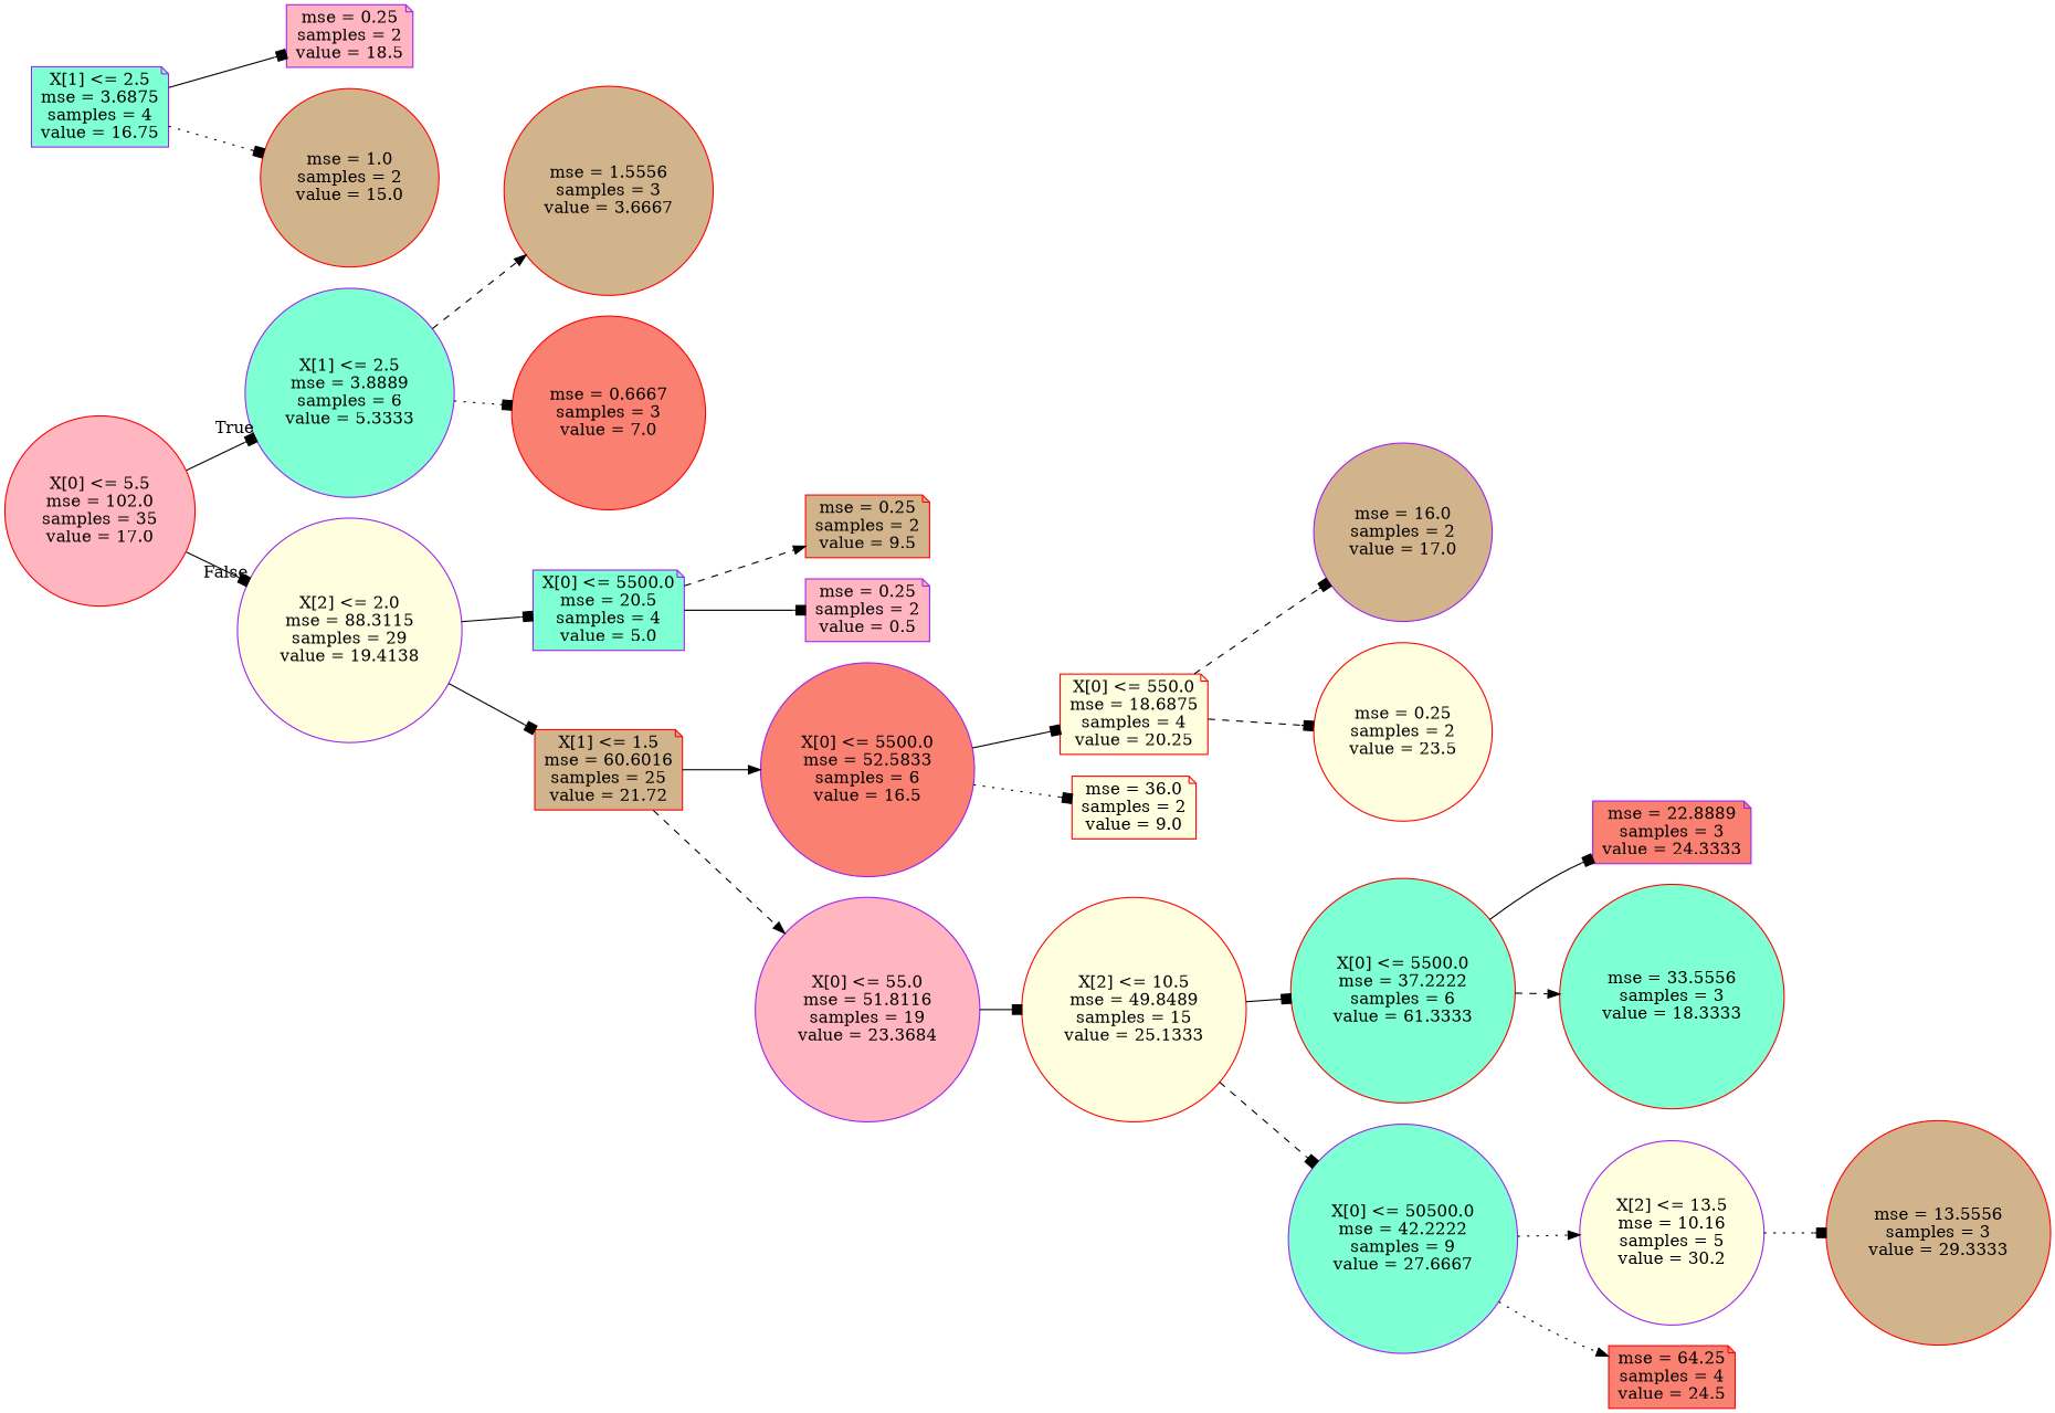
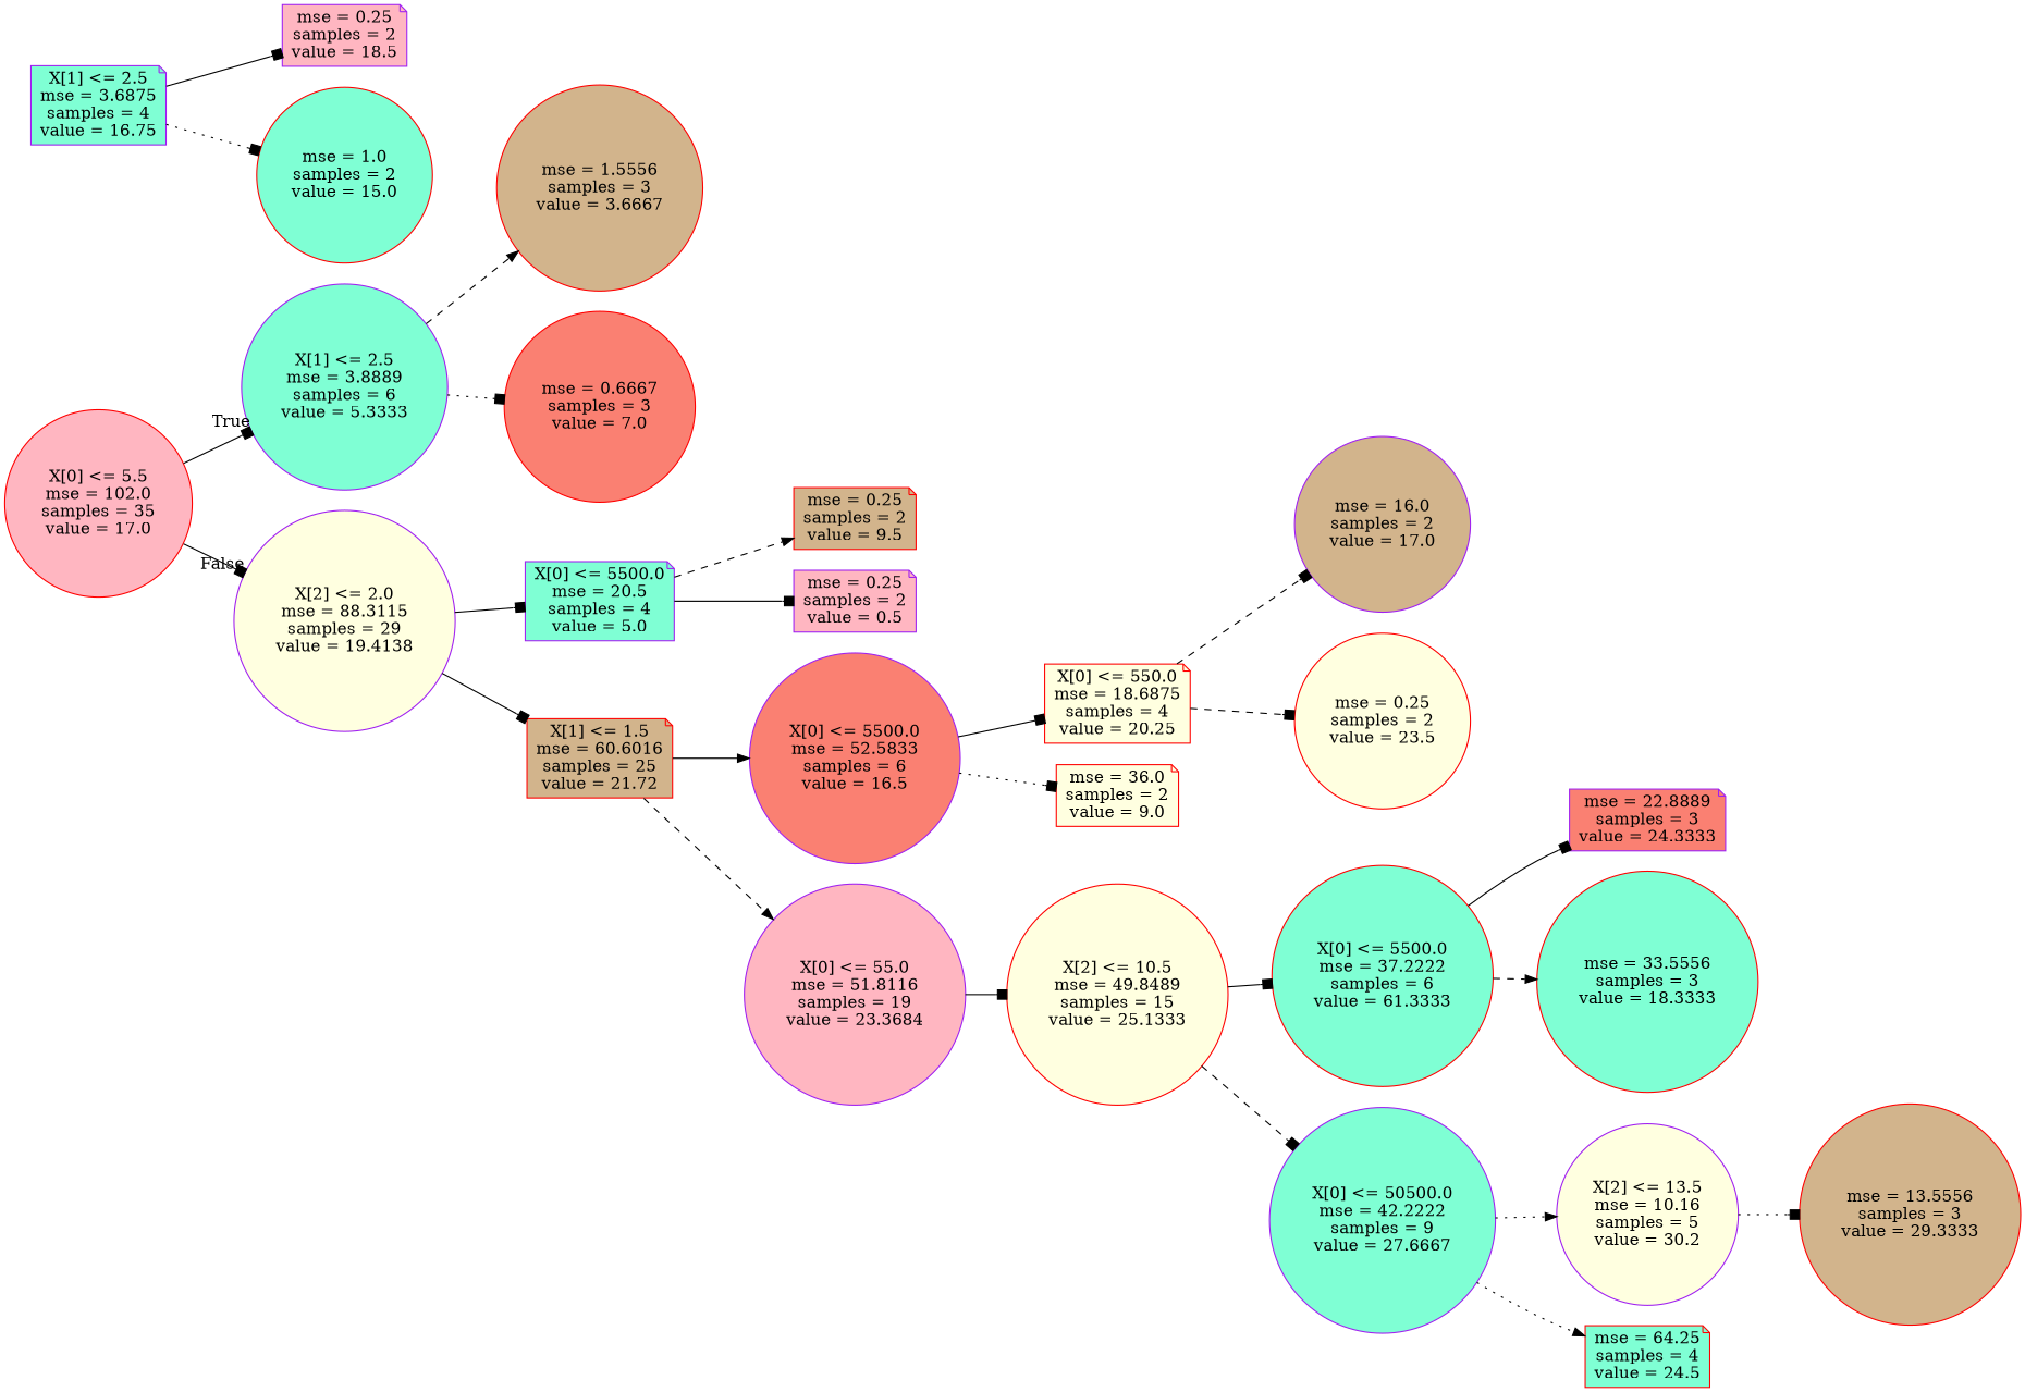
  digraph {
    rankdir=LR
    node [color=red fillcolor=aquamarine shape=circle style=filled]
    edge [arrowhead=box style=solid]
    n1 [fillcolor=lightpink label="X[0] <= 5.5\nmse = 102.0\nsamples = 35\nvalue = 17.0"]
    n2 [color=purple label="X[1] <= 2.5\nmse = 3.8889\nsamples = 6\nvalue = 5.3333"]
    n3 [color=purple fillcolor=lightyellow label="X[2] <= 2.0\nmse = 88.3115\nsamples = 29\nvalue = 19.4138"]
    n4 [fillcolor=tan label="mse = 1.5556\nsamples = 3\nvalue = 3.6667"]
    n5 [fillcolor=salmon label="mse = 0.6667\nsamples = 3\nvalue = 7.0"]
    n6 [color=purple label="X[0] <= 5500.0\nmse = 20.5\nsamples = 4\nvalue = 5.0" shape=note]
    n7 [fillcolor=tan label="X[1] <= 1.5\nmse = 60.6016\nsamples = 25\nvalue = 21.72" shape=note]
    n8 [fillcolor=tan label="mse = 0.25\nsamples = 2\nvalue = 9.5" shape=note]
    n9 [color=purple fillcolor=lightpink label="mse = 0.25\nsamples = 2\nvalue = 0.5" shape=note]
    n10 [color=purple fillcolor=salmon label="X[0] <= 5500.0\nmse = 52.5833\nsamples = 6\nvalue = 16.5"]
    n11 [color=purple fillcolor=lightpink label="X[0] <= 55.0\nmse = 51.8116\nsamples = 19\nvalue = 23.3684"]
    n12 [fillcolor=lightyellow label="X[0] <= 550.0\nmse = 18.6875\nsamples = 4\nvalue = 20.25" shape=note]
    n13 [fillcolor=lightyellow label="mse = 36.0\nsamples = 2\nvalue = 9.0" shape=note]
    n14 [fillcolor=lightyellow label="X[2] <= 10.5\nmse = 49.8489\nsamples = 15\nvalue = 25.1333"]
    n15 [color=purple fillcolor=tan label="mse = 16.0\nsamples = 2\nvalue = 17.0"]
    n16 [fillcolor=lightyellow label="mse = 0.25\nsamples = 2\nvalue = 23.5"]
    n17 [color=purple label="X[1] <= 2.5\nmse = 3.6875\nsamples = 4\nvalue = 16.75" shape=note]
    n18 [color=purple fillcolor=lightpink label="mse = 0.25\nsamples = 2\nvalue = 18.5" shape=note]
-   n19 [fillcolor=tan label="mse = 1.0\nsamples = 2\nvalue = 15.0"]
+   n19 [label="mse = 1.0\nsamples = 2\nvalue = 15.0"]
    n20 [label="X[0] <= 5500.0\nmse = 37.2222\nsamples = 6\nvalue = 61.3333"]
    n21 [color=purple label="X[0] <= 50500.0\nmse = 42.2222\nsamples = 9\nvalue = 27.6667"]
    n22 [color=purple fillcolor=salmon label="mse = 22.8889\nsamples = 3\nvalue = 24.3333" shape=note]
    n23 [label="mse = 33.5556\nsamples = 3\nvalue = 18.3333"]
    n24 [color=purple fillcolor=lightyellow label="X[2] <= 13.5\nmse = 10.16\nsamples = 5\nvalue = 30.2"]
-   n25 [fillcolor=salmon label="mse = 64.25\nsamples = 4\nvalue = 24.5" shape=note]
+   n25 [label="mse = 64.25\nsamples = 4\nvalue = 24.5" shape=note]
    n26 [fillcolor=tan label="mse = 13.5556\nsamples = 3\nvalue = 29.3333"]
    n1 -> n2 [headlabel=True labelangle=45 labeldistance=2.5]
    n1 -> n3 [headlabel=False labelangle=-45 labeldistance=2.5]
    n2 -> n4 [arrowhead=normal style=dashed]
    n2 -> n5 [style=dotted]
    n3 -> n6
    n3 -> n7
    n6 -> n8 [arrowhead=normal style=dashed]
    n6 -> n9
    n7 -> n10 [arrowhead=normal]
    n7 -> n11 [arrowhead=normal style=dashed]
    n10 -> n12
    n10 -> n13 [style=dotted]
    n11 -> n14
    n12 -> n15 [style=dashed]
    n12 -> n16 [style=dashed]
    n14 -> n20
    n14 -> n21 [style=dashed]
    n17 -> n18
    n17 -> n19 [style=dotted]
    n20 -> n22
    n20 -> n23 [arrowhead=normal style=dashed]
    n21 -> n24 [arrowhead=normal style=dotted]
    n21 -> n25 [arrowhead=normal style=dotted]
    n24 -> n26 [style=dotted]
  }
